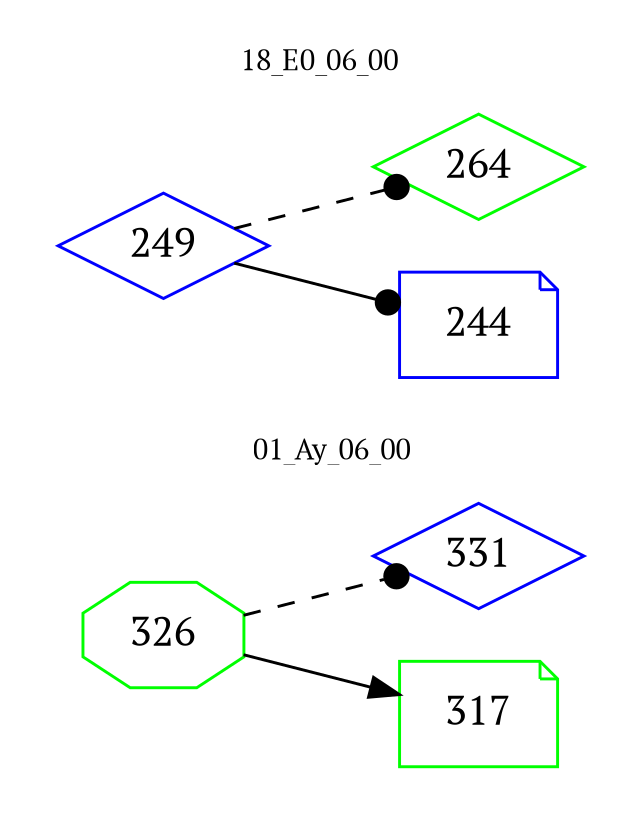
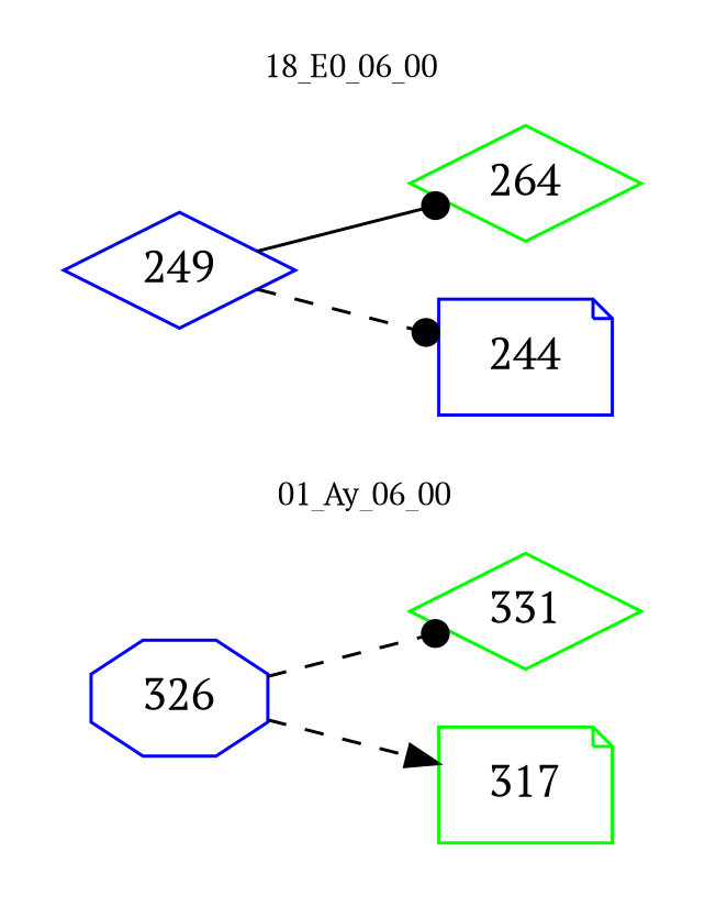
  digraph {
    fontname="PT Serif"
    rankdir=LR
    node [color=blue fontname="PT Serif" shape=diamond]
    edge [arrowhead=dot color=black fontname="PT Serif" style=solid]
-   n1 [color=green label=326 shape=octagon]
+   n1 [label=326 shape=octagon]
    n2 [color=green label=317 shape=note]
-   n3 [label=331]
+   n3 [color=green label=331]
    n4 [label=249]
    n5 [label=244 shape=note]
    n6 [color=green label=264]
    subgraph cluster_1 {
      color=white
      fontsize=10
      label="01_Ay_06_00"
      n1
      n2
      n3
    }
    subgraph cluster_2 {
      color=white
      fontsize=10
      label="18_E0_06_00"
      n4
      n5
      n6
    }
-   n1 -> n2 [arrowhead=normal]
+   n1 -> n2 [arrowhead=normal style=dashed]
    n1 -> n3 [style=dashed]
-   n4 -> n5
-   n4 -> n6 [style=dashed]
+   n4 -> n5 [style=dashed]
+   n4 -> n6
  }
